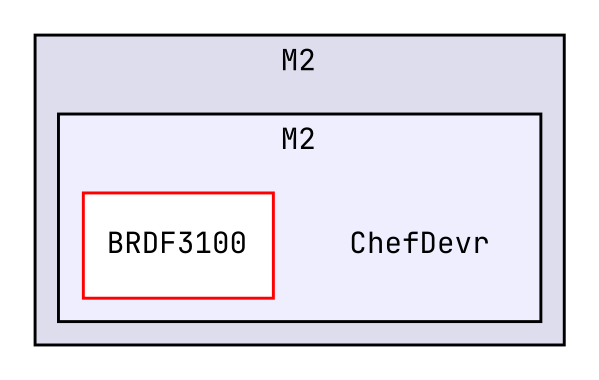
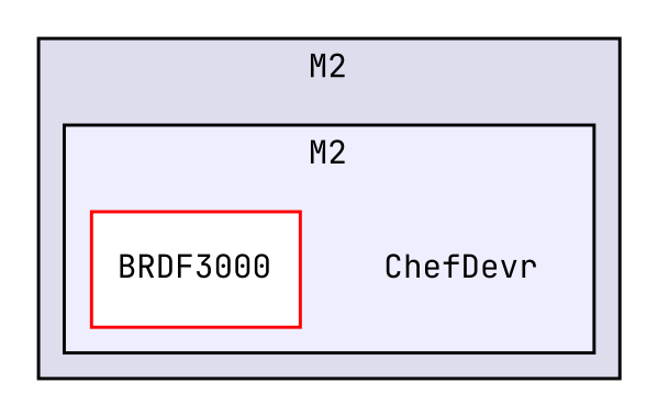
  digraph {
    compound=true
    fontname="JetBrains Mono"
    node [fontname="JetBrains Mono" fontsize=10]
    n1 [label=ChefDevr shape=plaintext]
-   n2 [color=red fillcolor=white label=BRDF3100 shape=box style=filled]
+   n2 [color=red fillcolor=white label=BRDF3000 shape=box style=filled]
    subgraph cluster_1 {
      bgcolor="#ddddee"
      fontsize=10
      label=M2
      pencolor=black
      subgraph cluster_2 {
        bgcolor="#eeeeff"
        fontsize=10
        pencolor=black
        n1
        n2
      }
    }
  }
